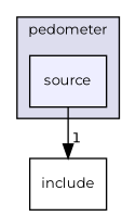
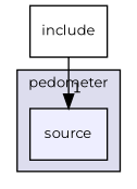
  digraph {
    compound=true
    fontname=Montserrat
    node [fontname=Montserrat fontsize=10 shape=box]
    n1 [fillcolor="#eeeeff" label=source pencolor=black style=filled]
    n2 [label=include]
    subgraph cluster_1 {
      bgcolor="#ddddee"
      fontsize=10
      label=pedometer
      pencolor=black
      n1
    }
-   n1 -> n2 [headlabel=1 labeldistance=1.5 labelfontname=Helvetica labelfontsize=10 fontname=Montserrat]
+   n2 -> n1 [headlabel=1 labeldistance=1.5 labelfontname=Helvetica labelfontsize=10 fontname=Montserrat]
  }
